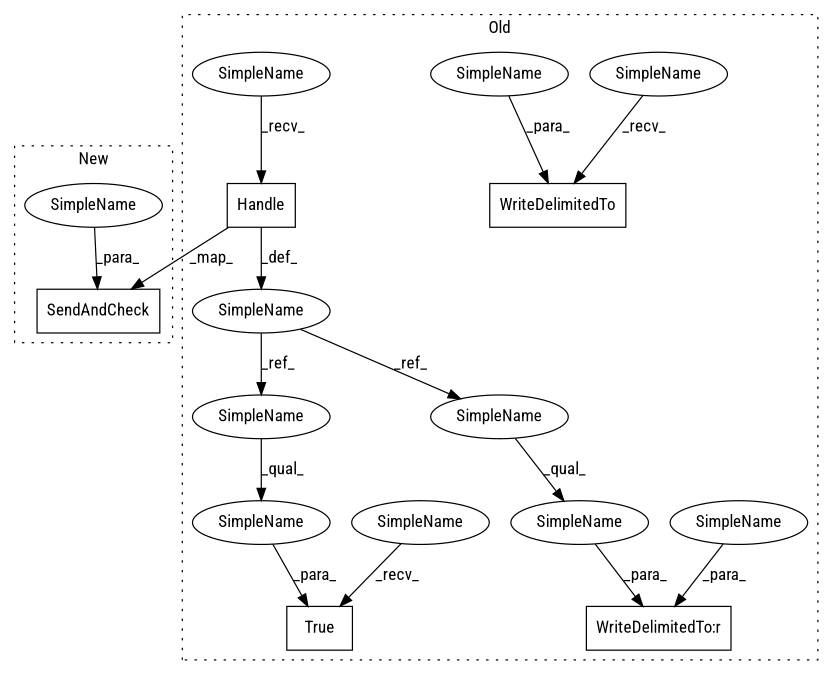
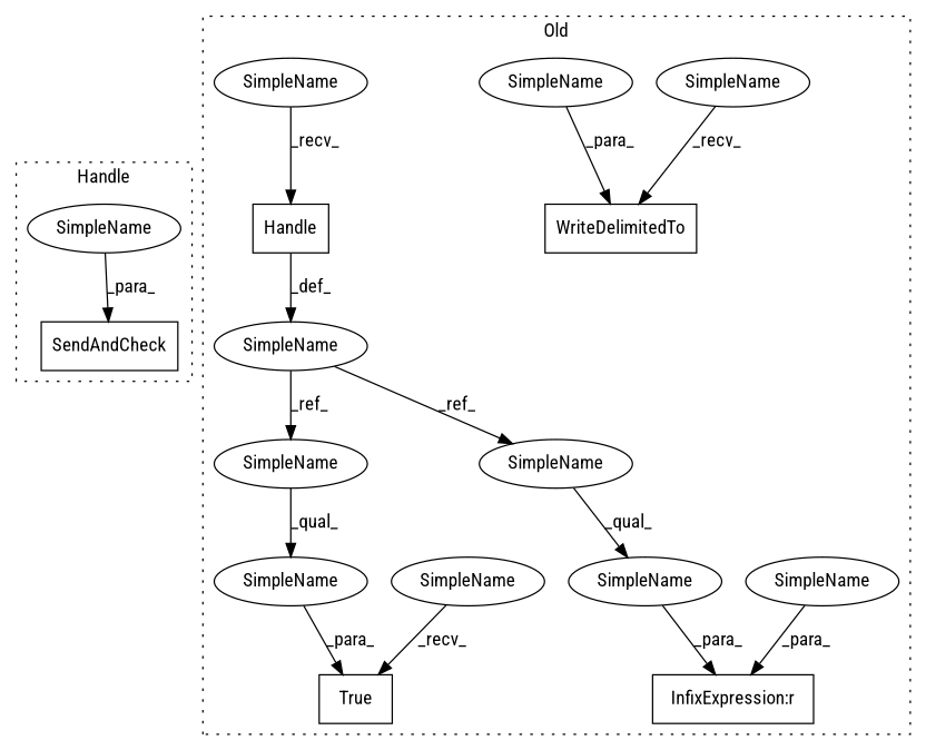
  digraph {
    fontname="Roboto Condensed"
    node [a=42 fontname="Roboto Condensed" l=8 s=7132 shape=ellipse]
    edge [fontname="Roboto Condensed"]
    n1 [a=32 l="7,1" label=Handle s="7025,7038" shape=box]
    n2 [label=SimpleName s=7004]
    n3 [l=16 label=SimpleName]
    n4 [a=32 l="5,1" label=True s="7060,7148" shape=box]
-   n5 [a=27 l=4 label="WriteDelimitedTo:r" s=7081 shape=box]
+   n5 [a=27 l=4 label="InfixExpression:r" s=7081 shape=box]
    n6 [l=16 label=SimpleName s=7065]
    n7 [a=32 l="17,1" label=WriteDelimitedTo s="6963,6984" shape=box]
    n8 [l=4 label=SimpleName s=6980]
    n9 [l=6 label=SimpleName s=6956]
    n10 [l=13 label=SimpleName s=7085]
    n11 [label=SimpleName s=7065]
    n12 [label=SimpleName]
    n13 [l=9 label=SimpleName s=7015]
    n14 [l=6 label=SimpleName s=7053]
    n15 [a=32 l="13,1" label=SendAndCheck s="6205,6234" shape=box]
    n16 [label=SimpleName s=6226]
    subgraph cluster_1 {
      label=Old
      style=dotted
      n1
      n2
      n3
      n4
      n5
      n6
      n7
      n8
      n9
      n10
      n11
      n12
      n13
      n14
    }
    subgraph cluster_2 {
-     label=New
+     label=Handle
      style=dotted
      n15
      n16
    }
    n1 -> n2 [label=_def_]
-   n1 -> n15 [label=_map_]
    n2 -> n11 [label=_ref_]
    n2 -> n12 [label=_ref_]
    n3 -> n4 [label=_para_]
    n6 -> n5 [label=_para_]
    n8 -> n7 [label=_para_]
    n9 -> n7 [label=_recv_]
    n10 -> n5 [label=_para_]
    n11 -> n6 [label=_qual_]
    n12 -> n3 [label=_qual_]
    n13 -> n1 [label=_recv_]
    n14 -> n4 [label=_recv_]
    n16 -> n15 [label=_para_]
  }
